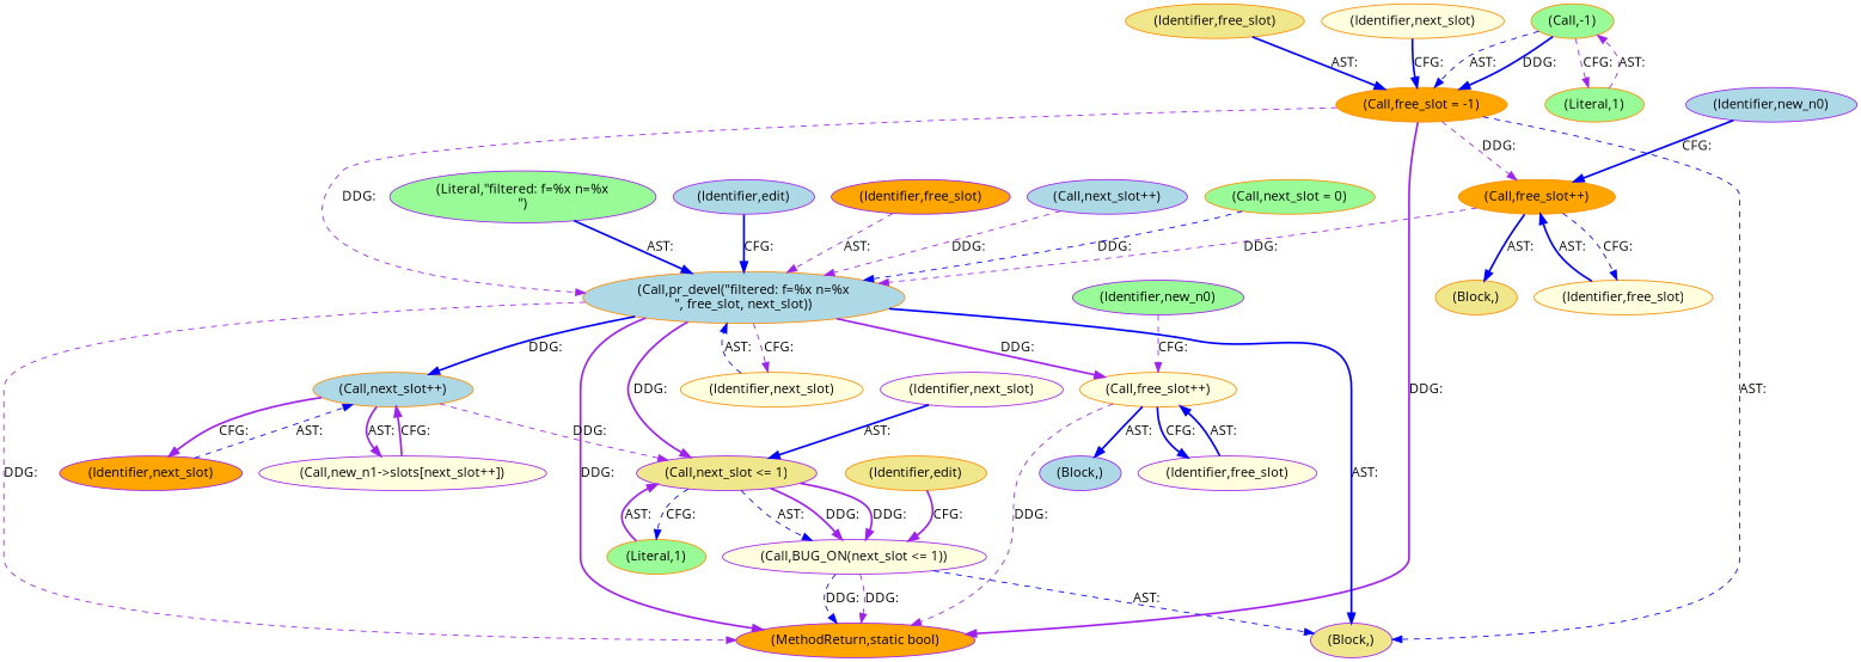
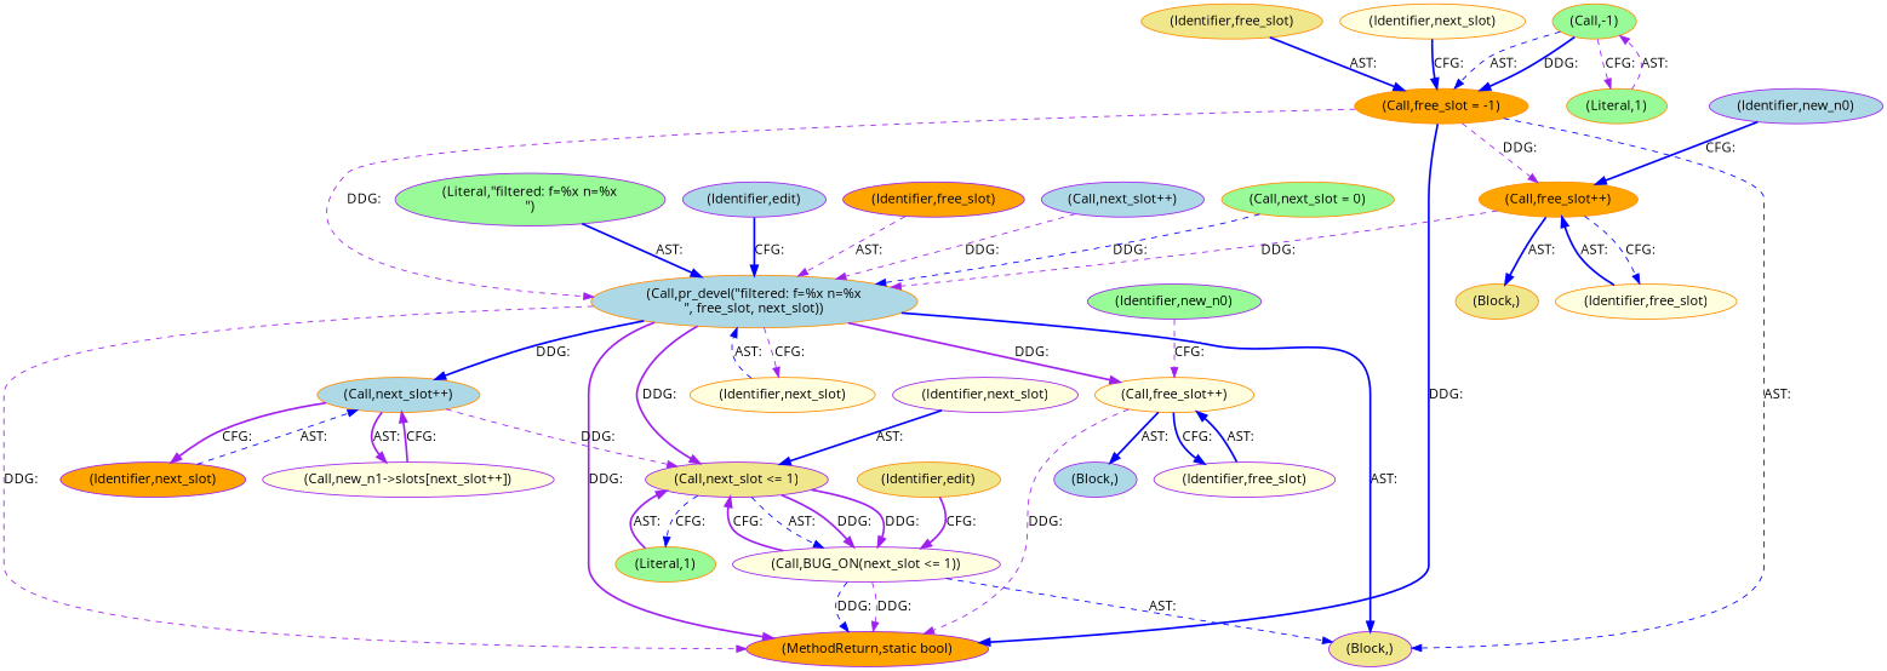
  digraph {
    fontname="Open Sans"
    node [color=darkorange fillcolor=lightyellow fontname="Open Sans" style=filled]
    edge [color=blue fontname="Open Sans" style=bold]
    n1 [fillcolor=orange label="(Call,free_slot = -1)"]
    n2 [fillcolor=orange label="(Call,free_slot++)"]
    n3 [fillcolor=lightblue label="(Call,pr_devel(\"filtered: f=%x n=%x\n\", free_slot, next_slot))"]
    n4 [color=purple fillcolor=khaki label="(Block,)"]
    n5 [color=purple fillcolor=orange label="(MethodReturn,static bool)"]
    n6 [fillcolor=palegreen label="(Call,-1)"]
    n7 [fillcolor=palegreen label="(Literal,1)"]
    n8 [fillcolor=khaki label="(Block,)"]
    n9 [label="(Identifier,free_slot)"]
    n10 [label="(Call,free_slot++)"]
    n11 [fillcolor=lightblue label="(Call,next_slot++)"]
    n12 [color=purple fillcolor=khaki label="(Call,next_slot <= 1)"]
    n13 [label="(Identifier,next_slot)"]
    n14 [color=purple fillcolor=lightblue label="(Block,)"]
    n15 [color=purple label="(Identifier,free_slot)"]
    n16 [color=purple fillcolor=orange label="(Identifier,next_slot)"]
    n17 [color=purple label="(Call,new_n1->slots[next_slot++])"]
    n18 [color=purple label="(Call,BUG_ON(next_slot <= 1))"]
    n19 [fillcolor=palegreen label="(Literal,1)"]
    n20 [fillcolor=khaki label="(Identifier,free_slot)"]
    n21 [label="(Identifier,next_slot)"]
    n22 [color=purple fillcolor=lightblue label="(Identifier,new_n0)"]
    n23 [color=purple fillcolor=palegreen label="(Literal,\"filtered: f=%x n=%x\n\")"]
    n24 [color=purple fillcolor=lightblue label="(Identifier,edit)"]
    n25 [color=purple fillcolor=orange label="(Identifier,free_slot)"]
    n26 [color=purple fillcolor=lightblue label="(Call,next_slot++)"]
    n27 [color=purple fillcolor=palegreen label="(Identifier,new_n0)"]
    n28 [color=purple label="(Identifier,next_slot)"]
    n29 [fillcolor=khaki label="(Identifier,edit)"]
    n30 [fillcolor=palegreen label="(Call,next_slot = 0)"]
    n1 -> n2 [color=purple label="DDG: " style=dashed]
    n1 -> n3 [color=purple label="DDG: " style=dashed]
    n1 -> n4 [label="AST: " style=dashed]
-   n1 -> n5 [color=purple label="DDG: "]
+   n1 -> n5 [label="DDG: "]
    n2 -> n3 [color=purple label="DDG: " style=dashed]
    n2 -> n8 [label="AST: "]
    n2 -> n9 [label="CFG: " style=dashed]
    n3 -> n4 [label="AST: "]
    n3 -> n5 [color=purple label="DDG: "]
    n3 -> n5 [color=purple label="DDG: " style=dashed]
    n3 -> n10 [color=purple label="DDG: "]
    n3 -> n11 [label="DDG: "]
    n3 -> n12 [color=purple label="DDG: "]
    n3 -> n13 [color=purple label="CFG: " style=dashed]
    n6 -> n1 [label="AST: " style=dashed]
    n6 -> n1 [label="DDG: "]
    n6 -> n7 [color=purple label="CFG: " style=dashed]
    n7 -> n6 [color=purple label="AST: " style=dashed]
    n9 -> n2 [label="AST: "]
    n10 -> n5 [color=purple label="DDG: " style=dashed]
    n10 -> n14 [label="AST: "]
    n10 -> n15 [label="CFG: "]
    n11 -> n12 [color=purple label="DDG: " style=dashed]
    n11 -> n16 [color=purple label="CFG: "]
    n11 -> n17 [color=purple label="AST: "]
    n12 -> n18 [label="AST: " style=dashed]
    n12 -> n18 [color=purple label="DDG: "]
    n12 -> n18 [color=purple label="DDG: "]
    n12 -> n19 [label="CFG: " style=dashed]
    n13 -> n3 [label="AST: " style=dashed]
    n15 -> n10 [label="AST: "]
    n16 -> n11 [label="AST: " style=dashed]
    n17 -> n11 [color=purple label="CFG: "]
    n18 -> n4 [label="AST: " style=dashed]
    n18 -> n5 [label="DDG: " style=dashed]
    n18 -> n5 [color=purple label="DDG: " style=dashed]
+   n18 -> n12 [color=purple label="CFG: "]
    n19 -> n12 [color=purple label="AST: "]
    n20 -> n1 [label="AST: "]
    n21 -> n1 [label="CFG: "]
    n22 -> n2 [label="CFG: "]
    n23 -> n3 [label="AST: "]
    n24 -> n3 [label="CFG: "]
    n25 -> n3 [color=purple label="AST: " style=dashed]
    n26 -> n3 [color=purple label="DDG: " style=dashed]
    n27 -> n10 [color=purple label="CFG: " style=dashed]
    n28 -> n12 [label="AST: "]
    n29 -> n18 [color=purple label="CFG: "]
    n30 -> n3 [label="DDG: " style=dashed]
  }
